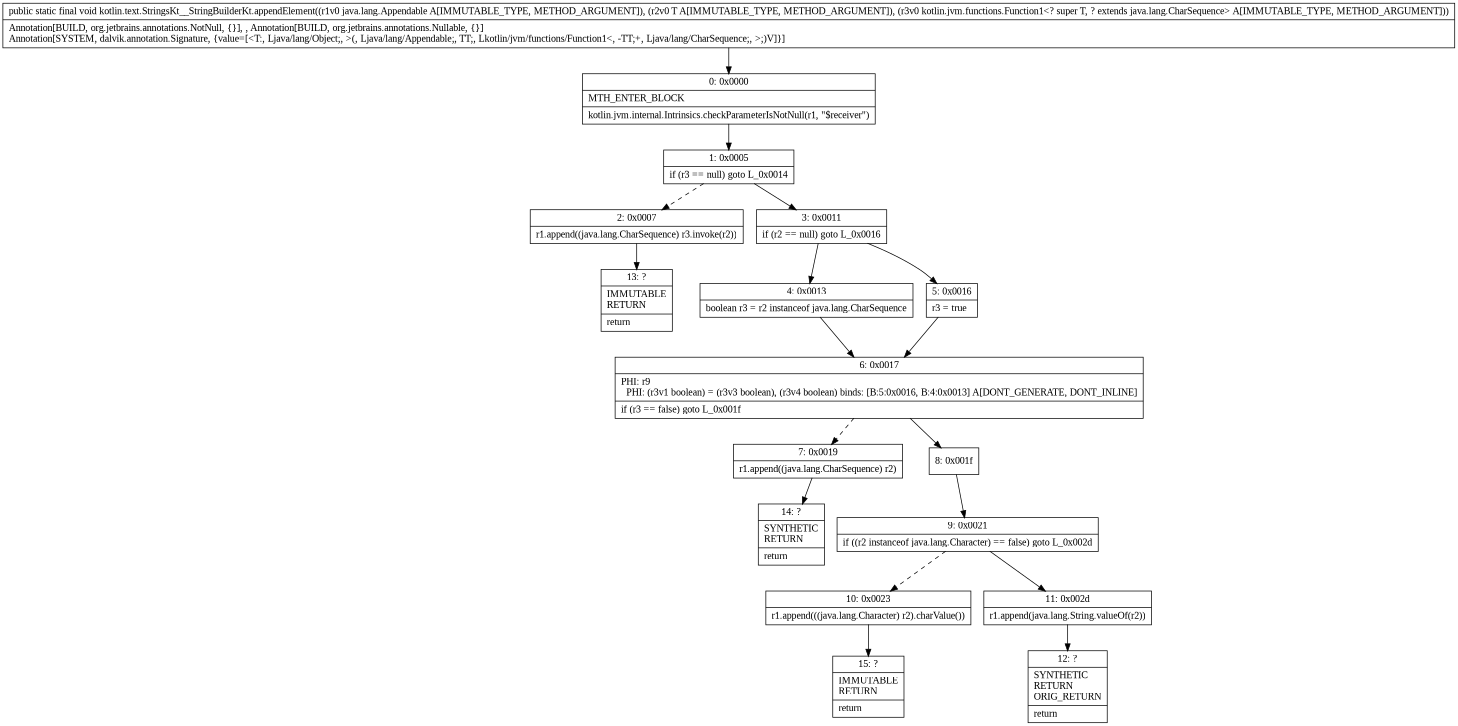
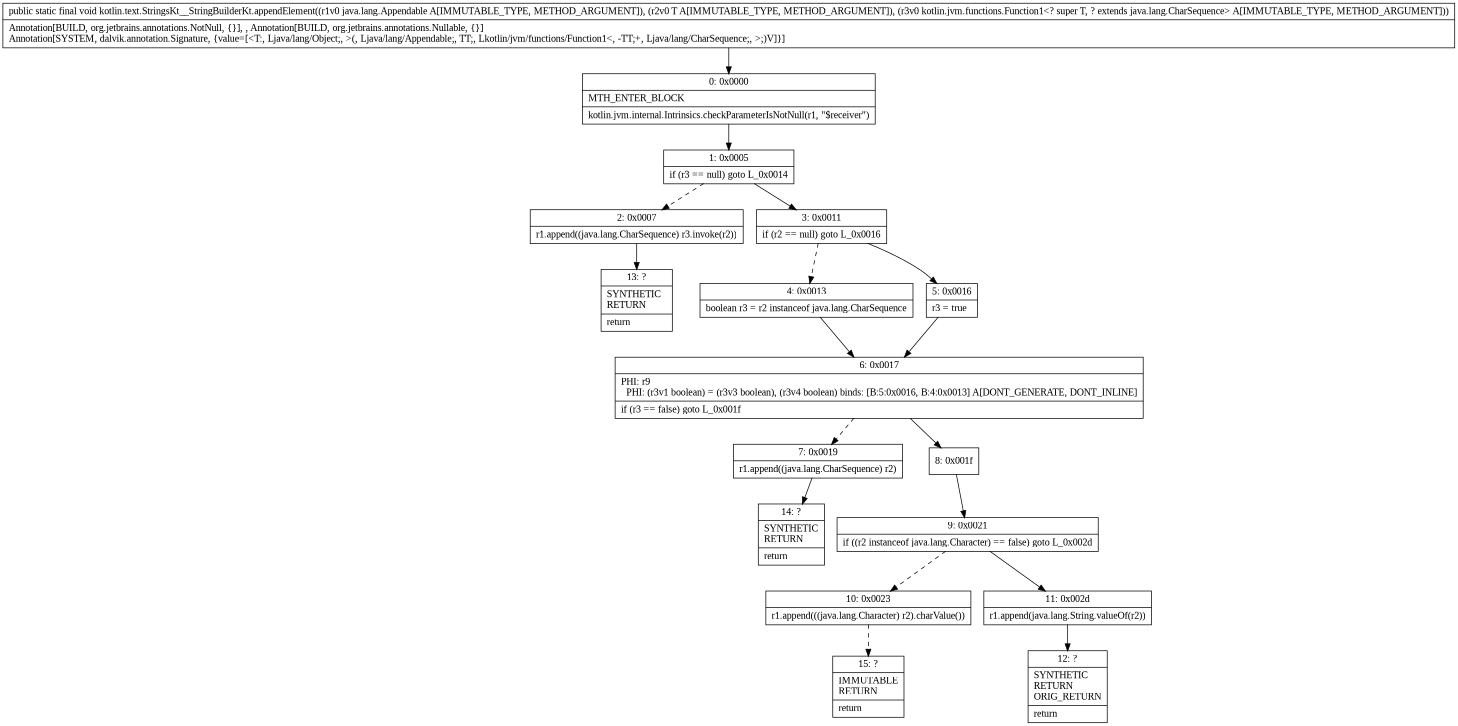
  digraph {
    fontname="Liberation Serif"
    node [fontname="Liberation Serif" shape=record]
    edge [fontname="Liberation Serif"]
    n1 [label="{0\:\ 0x0000|MTH_ENTER_BLOCK\l|kotlin.jvm.internal.Intrinsics.checkParameterIsNotNull(r1, \"$receiver\")\l}"]
    n2 [label="{1\:\ 0x0005|if (r3 == null) goto L_0x0014\l}"]
    n3 [label="{2\:\ 0x0007|r1.append((java.lang.CharSequence) r3.invoke(r2))\l}"]
    n4 [label="{3\:\ 0x0011|if (r2 == null) goto L_0x0016\l}"]
-   n5 [label="{13\:\ ?|IMMUTABLE\lRETURN\l|return\l}"]
+   n5 [label="{13\:\ ?|SYNTHETIC\lRETURN\l|return\l}"]
    n6 [label="{4\:\ 0x0013|boolean r3 = r2 instanceof java.lang.CharSequence\l}"]
    n7 [label="{5\:\ 0x0016|r3 = true\l}"]
    n8 [label="{6\:\ 0x0017|PHI: r9 \l  PHI: (r3v1 boolean) = (r3v3 boolean), (r3v4 boolean) binds: [B:5:0x0016, B:4:0x0013] A[DONT_GENERATE, DONT_INLINE]\l|if (r3 == false) goto L_0x001f\l}"]
    n9 [label="{7\:\ 0x0019|r1.append((java.lang.CharSequence) r2)\l}"]
    n10 [label="{8\:\ 0x001f}"]
    n11 [label="{14\:\ ?|SYNTHETIC\lRETURN\l|return\l}"]
    n12 [label="{9\:\ 0x0021|if ((r2 instanceof java.lang.Character) == false) goto L_0x002d\l}"]
    n13 [label="{10\:\ 0x0023|r1.append(((java.lang.Character) r2).charValue())\l}"]
    n14 [label="{11\:\ 0x002d|r1.append(java.lang.String.valueOf(r2))\l}"]
    n15 [label="{15\:\ ?|IMMUTABLE\lRETURN\l|return\l}"]
    n16 [label="{12\:\ ?|SYNTHETIC\lRETURN\lORIG_RETURN\l|return\l}"]
    n17 [label="{public static final void kotlin.text.StringsKt__StringBuilderKt.appendElement((r1v0 java.lang.Appendable A[IMMUTABLE_TYPE, METHOD_ARGUMENT]), (r2v0 T A[IMMUTABLE_TYPE, METHOD_ARGUMENT]), (r3v0 kotlin.jvm.functions.Function1\<? super T, ? extends java.lang.CharSequence\> A[IMMUTABLE_TYPE, METHOD_ARGUMENT]))  | Annotation[BUILD, org.jetbrains.annotations.NotNull, \{\}], , Annotation[BUILD, org.jetbrains.annotations.Nullable, \{\}]\lAnnotation[SYSTEM, dalvik.annotation.Signature, \{value=[\<T:, Ljava\/lang\/Object;, \>(, Ljava\/lang\/Appendable;, TT;, Lkotlin\/jvm\/functions\/Function1\<, \-TT;+, Ljava\/lang\/CharSequence;, \>;)V]\}]\l}"]
    n1 -> n2
    n2 -> n3 [style=dashed]
    n2 -> n4
    n3 -> n5
-   n4 -> n6 [style=solid]
+   n4 -> n6 [style=dashed]
    n4 -> n7
    n6 -> n8
    n7 -> n8
    n8 -> n9 [style=dashed]
    n8 -> n10
    n9 -> n11
    n10 -> n12
    n12 -> n13 [style=dashed]
    n12 -> n14
-   n13 -> n15
+   n13 -> n15 [style=dashed]
    n14 -> n16
    n17 -> n1
  }
